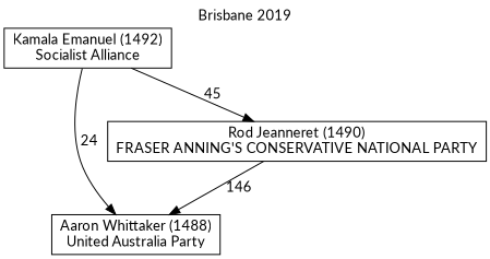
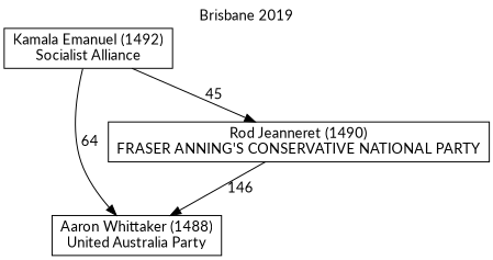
  digraph {
    label="Brisbane 2019"
    labelloc=t
    mclimit=10
    fontname=Lato
    node [shape=box fontname=Lato]
    edge [fontname=Lato]
    n1 [label="Aaron Whittaker (1488)\nUnited Australia Party"]
    n2 [label="Rod Jeanneret (1490)\nFRASER ANNING'S CONSERVATIVE NATIONAL PARTY"]
    n3 [label="Kamala Emanuel (1492)\nSocialist Alliance"]
    n2 -> n1 [label=146]
-   n3 -> n1 [label=24]
+   n3 -> n1 [label=64]
    n3 -> n2 [label=45]
  }
